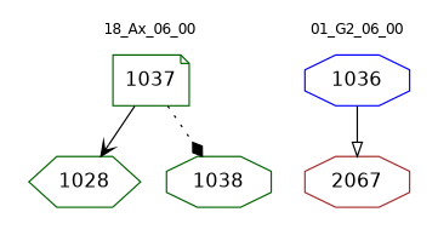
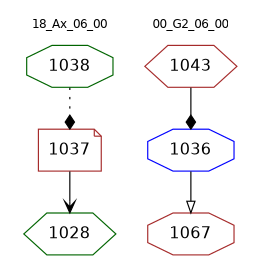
  digraph {
    fontname="DejaVu Sans"
    node [color=darkgreen fontname="DejaVu Sans" shape=octagon]
    edge [arrowhead=diamond color=black fontname="DejaVu Sans" style=solid]
    n1 [label=1028 shape=hexagon]
-   n2 [label=1037 shape=note]
+   n2 [color=brown label=1037 shape=note]
    n3 [label=1038]
+   n4 [color=brown label=1043 shape=hexagon]
    n5 [color=blue label=1036]
-   n6 [color=brown label=2067]
+   n6 [color=brown label=1067]
    subgraph cluster_1 {
      color=white
      fontsize=10
      label="18_Ax_06_00"
      n1
      n2
      n3
    }
    subgraph cluster_2 {
      color=white
      fontsize=10
-     label="01_G2_06_00"
+     label="00_G2_06_00"
+     n4
      n5
      n6
    }
    n2 -> n1 [arrowhead=vee]
-   n2 -> n3 [style=dotted]
+   n3 -> n2 [style=dotted]
+   n4 -> n5
    n5 -> n6 [arrowhead=onormal]
  }
